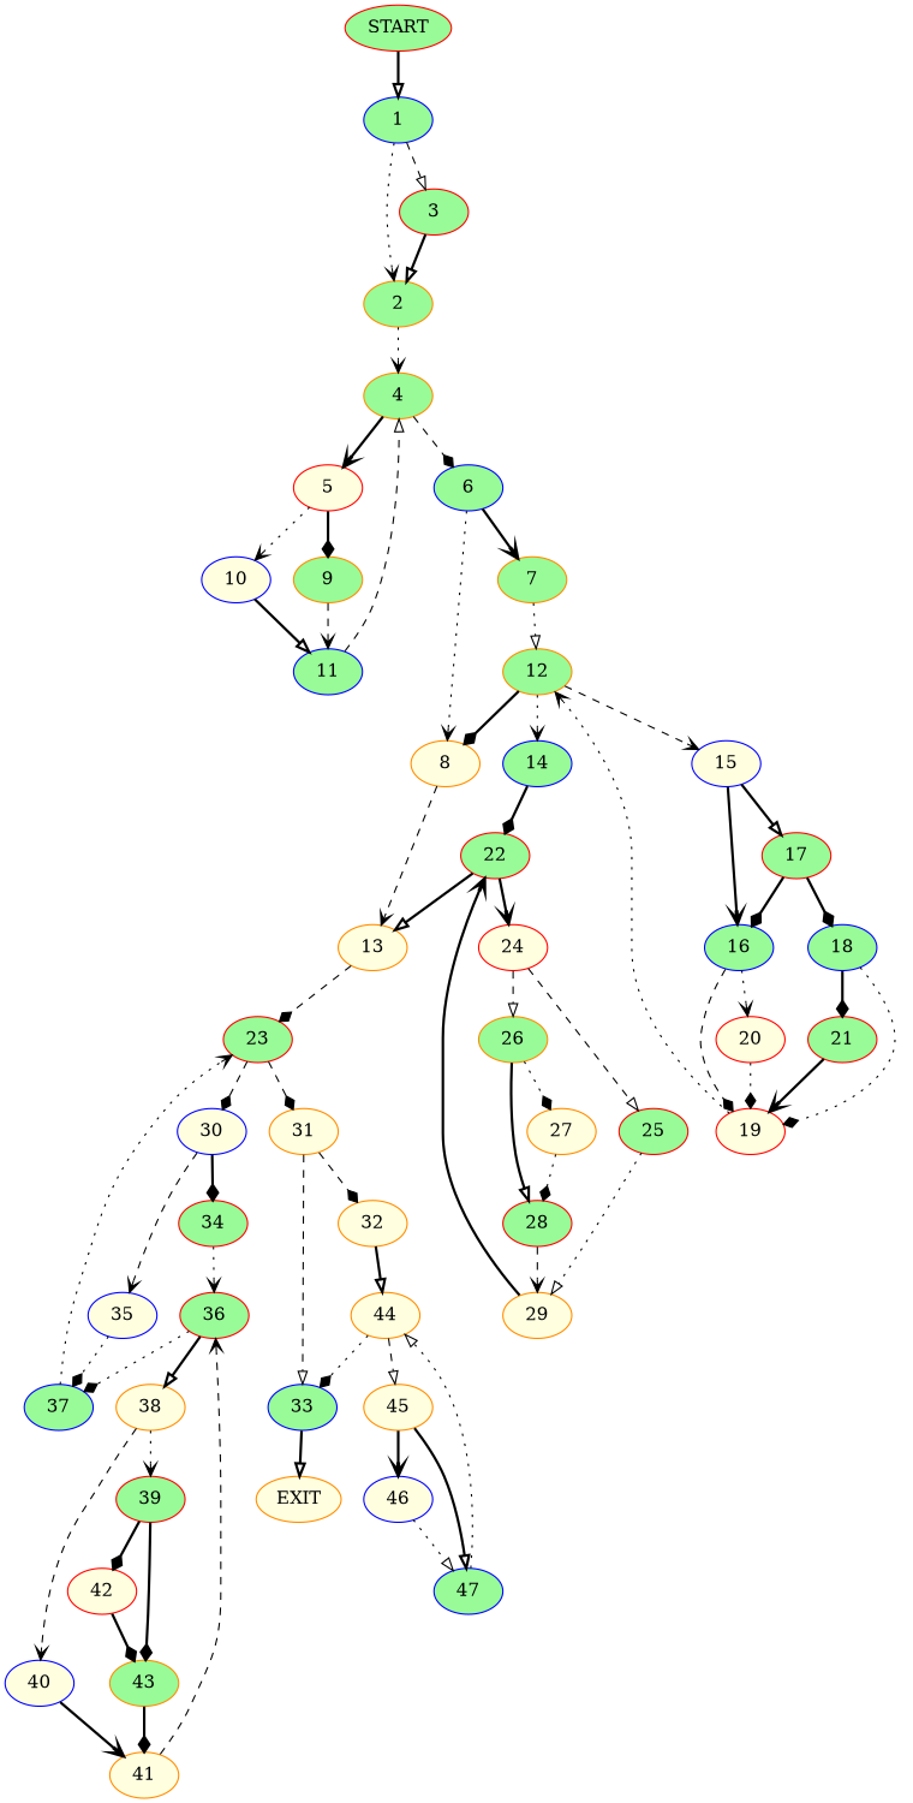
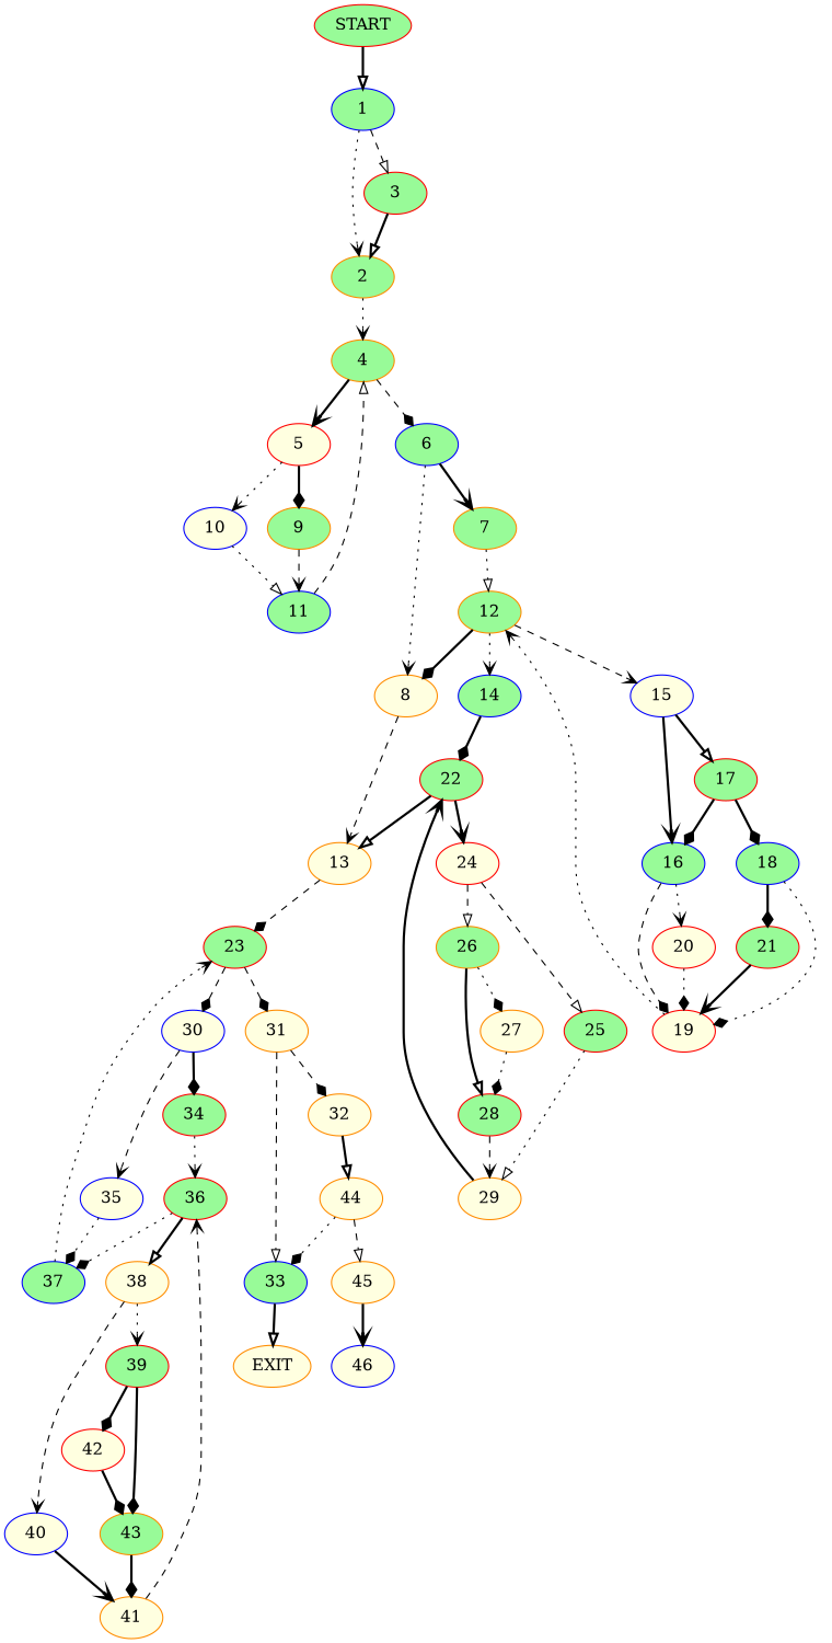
  digraph {
    node [color=darkorange fillcolor=palegreen style=filled]
    edge [arrowhead=vee style=bold]
    n1 [color=red label=START]
    1 [color=blue]
    2
    3 [color=red]
    n5 [fillcolor=lightyellow label=EXIT]
    4
    5 [color=red fillcolor=lightyellow]
    6 [color=blue]
    9
    10 [color=blue fillcolor=lightyellow]
    7
    8 [fillcolor=lightyellow]
    11 [color=blue]
    12
    13 [fillcolor=lightyellow]
    14 [color=blue]
    15 [color=blue fillcolor=lightyellow]
    23 [color=red]
    22 [color=red]
    16 [color=blue]
    17 [color=red]
    30 [color=blue fillcolor=lightyellow]
    31 [fillcolor=lightyellow]
    24 [color=red fillcolor=lightyellow]
    19 [color=red fillcolor=lightyellow]
    20 [color=red fillcolor=lightyellow]
    18 [color=blue]
    21 [color=red]
    25 [color=red]
    26
    34 [color=red]
    35 [color=blue fillcolor=lightyellow]
    32 [fillcolor=lightyellow]
    33 [color=blue]
    29 [fillcolor=lightyellow]
    27 [fillcolor=lightyellow]
    28 [color=red]
    36 [color=red]
    37 [color=blue]
    44 [fillcolor=lightyellow]
    45 [fillcolor=lightyellow]
    38 [fillcolor=lightyellow]
    39 [color=red]
    40 [color=blue fillcolor=lightyellow]
    42 [color=red fillcolor=lightyellow]
    43
    41 [fillcolor=lightyellow]
    46 [color=blue fillcolor=lightyellow]
-   47 [color=blue]
    n1 -> 1 [arrowhead=onormal]
    1 -> 2 [style=dotted]
    1 -> 3 [arrowhead=onormal style=dashed]
    2 -> 4 [style=dotted]
    3 -> 2 [arrowhead=onormal]
    4 -> 5
    4 -> 6 [arrowhead=diamond style=dashed]
    5 -> 9 [arrowhead=diamond]
    5 -> 10 [style=dotted]
    6 -> 7
    6 -> 8 [style=dotted]
    9 -> 11 [style=dashed]
-   10 -> 11 [arrowhead=onormal]
+   10 -> 11 [arrowhead=onormal style=dotted]
    7 -> 12 [arrowhead=onormal style=dotted]
    8 -> 13 [style=dashed]
    11 -> 4 [arrowhead=onormal style=dashed]
    12 -> 8 [arrowhead=diamond]
    12 -> 14 [style=dotted]
    12 -> 15 [style=dashed]
    13 -> 23 [arrowhead=diamond style=dashed]
    14 -> 22 [arrowhead=diamond]
    15 -> 16
    15 -> 17 [arrowhead=onormal]
    23 -> 30 [arrowhead=diamond style=dashed]
    23 -> 31 [arrowhead=diamond style=dashed]
    22 -> 13 [arrowhead=onormal]
    22 -> 24
    16 -> 19 [arrowhead=diamond style=dashed]
    16 -> 20 [style=dotted]
    17 -> 16 [arrowhead=diamond]
    17 -> 18 [arrowhead=diamond]
    30 -> 34 [arrowhead=diamond]
    30 -> 35 [style=dashed]
    31 -> 32 [arrowhead=diamond style=dashed]
    31 -> 33 [arrowhead=onormal style=dashed]
    24 -> 25 [arrowhead=onormal style=dashed]
    24 -> 26 [arrowhead=onormal style=dashed]
    19 -> 12 [style=dotted]
    20 -> 19 [arrowhead=diamond style=dotted]
    18 -> 19 [arrowhead=diamond style=dotted]
    18 -> 21 [arrowhead=diamond]
    21 -> 19
    25 -> 29 [arrowhead=onormal style=dotted]
    26 -> 27 [arrowhead=diamond style=dotted]
    26 -> 28 [arrowhead=onormal]
    34 -> 36 [style=dotted]
    35 -> 37 [arrowhead=diamond style=dotted]
    32 -> 44 [arrowhead=onormal]
    33 -> n5 [arrowhead=onormal]
    29 -> 22
    27 -> 28 [arrowhead=diamond style=dotted]
    28 -> 29 [style=dashed]
    36 -> 37 [arrowhead=diamond style=dotted]
    36 -> 38 [arrowhead=onormal]
    37 -> 23 [style=dotted]
    44 -> 33 [arrowhead=diamond style=dotted]
    44 -> 45 [arrowhead=onormal style=dashed]
    45 -> 46
-   45 -> 47 [arrowhead=onormal]
    38 -> 39 [style=dotted]
    38 -> 40 [style=dashed]
    39 -> 42 [arrowhead=diamond]
    39 -> 43 [arrowhead=diamond]
    40 -> 41
    42 -> 43 [arrowhead=diamond]
    43 -> 41 [arrowhead=diamond]
    41 -> 36 [style=dashed]
-   46 -> 47 [arrowhead=onormal style=dotted]
-   47 -> 44 [arrowhead=onormal style=dotted]
  }
